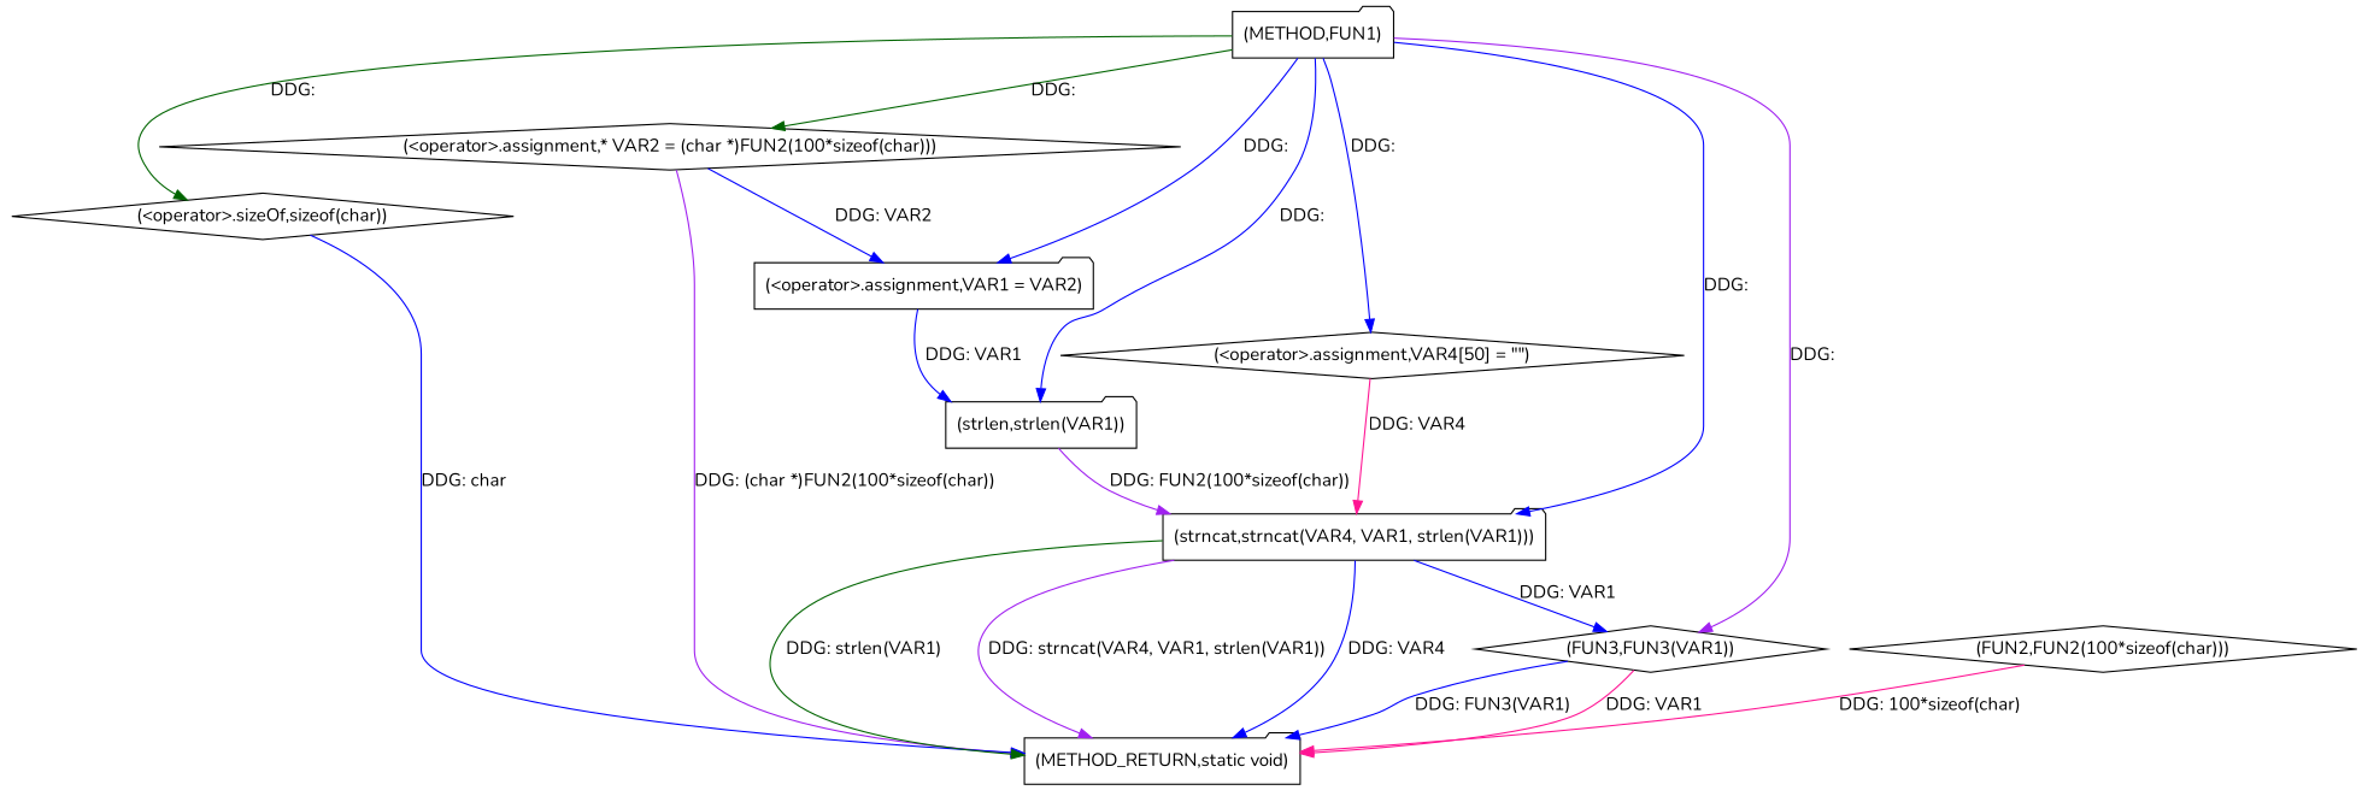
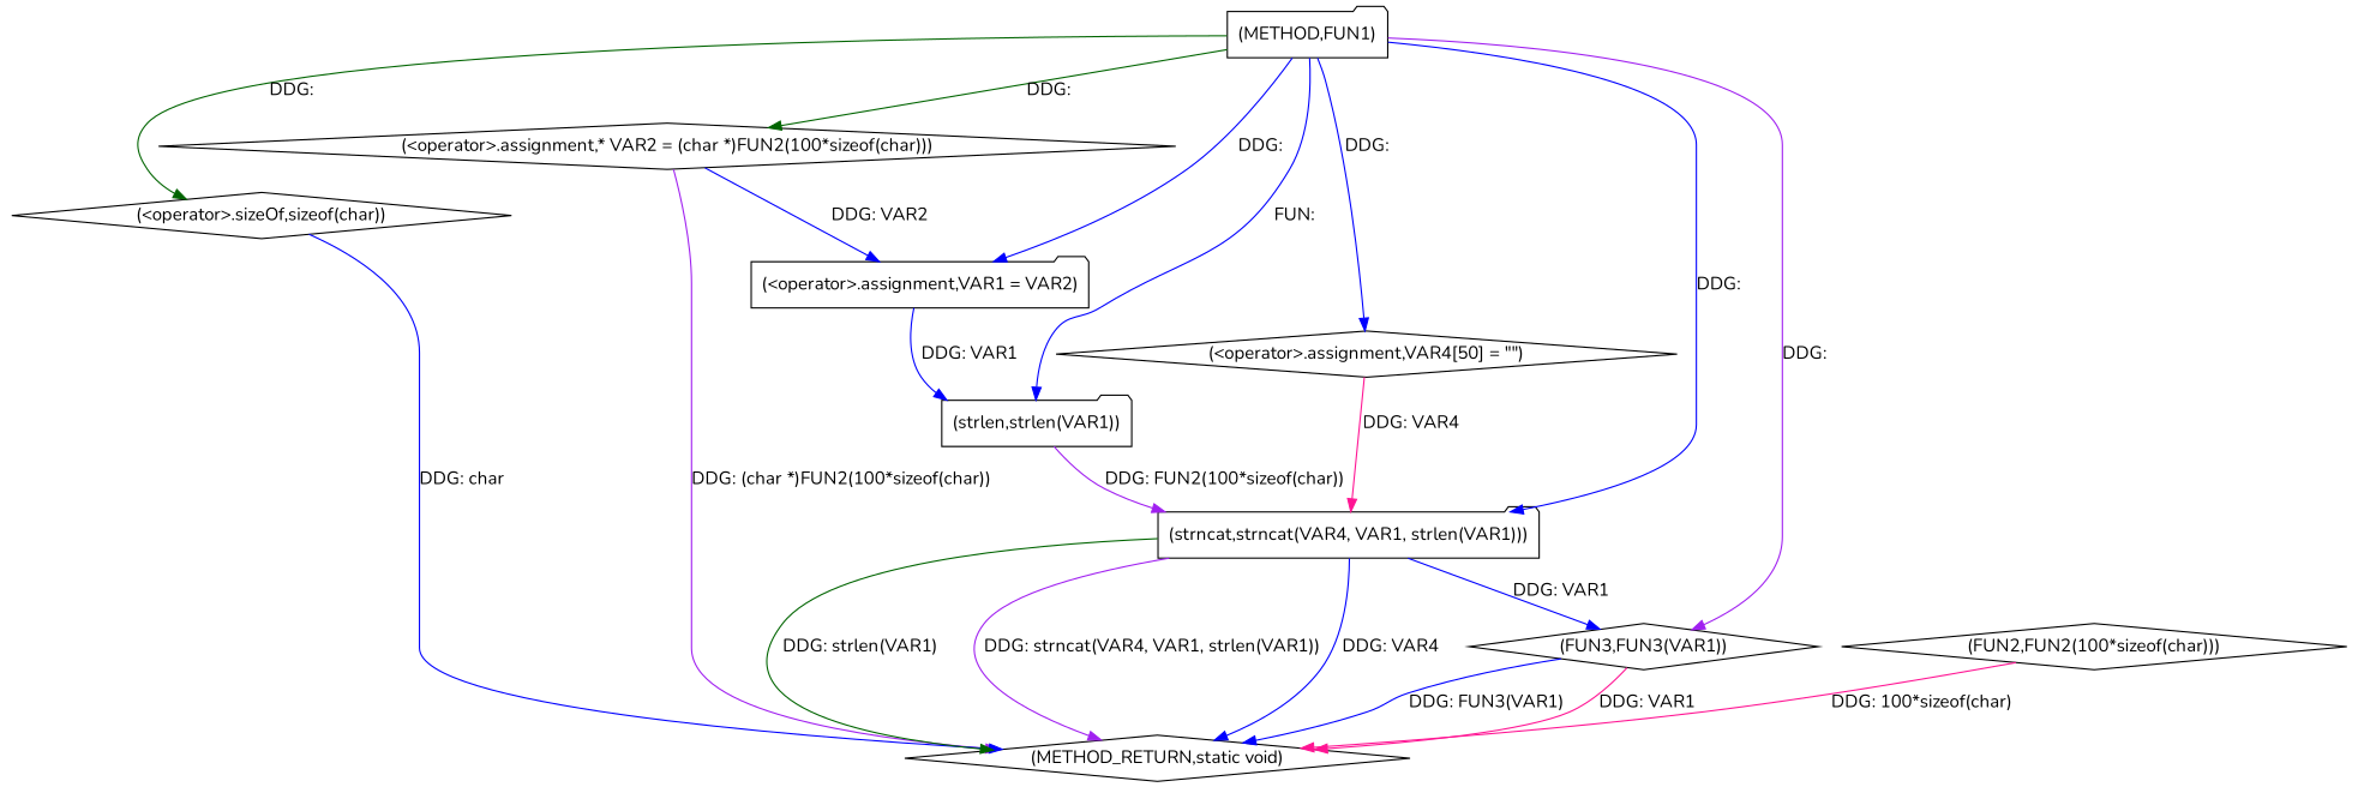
  digraph {
    fontname=Nunito
    node [fontname=Nunito shape=diamond]
    edge [color=blue fontname=Nunito]
    n1 [label="(METHOD,FUN1)" shape=folder]
    n2 [label="(<operator>.assignment,* VAR2 = (char *)FUN2(100*sizeof(char)))"]
    n3 [label="(<operator>.sizeOf,sizeof(char))"]
    n4 [label="(<operator>.assignment,VAR1 = VAR2)" shape=folder]
    n5 [label="(<operator>.assignment,VAR4[50] = \"\")"]
    n6 [label="(strncat,strncat(VAR4, VAR1, strlen(VAR1)))" shape=folder]
    n7 [label="(strlen,strlen(VAR1))" shape=folder]
    n8 [label="(FUN3,FUN3(VAR1))"]
-   n9 [label="(METHOD_RETURN,static void)" shape=folder]
+   n9 [label="(METHOD_RETURN,static void)"]
    n10 [label="(FUN2,FUN2(100*sizeof(char)))"]
    n1 -> n2 [color=darkgreen label="DDG: "]
    n1 -> n3 [color=darkgreen label="DDG: "]
    n1 -> n4 [label="DDG: "]
    n1 -> n5 [label="DDG: "]
    n1 -> n6 [label="DDG: "]
-   n1 -> n7 [label="DDG: "]
+   n1 -> n7 [label="FUN: "]
    n1 -> n8 [color=purple label="DDG: "]
    n2 -> n4 [label="DDG: VAR2"]
    n2 -> n9 [color=purple label="DDG: (char *)FUN2(100*sizeof(char))"]
    n3 -> n9 [label="DDG: char"]
    n4 -> n7 [label="DDG: VAR1"]
    n5 -> n6 [color=deeppink label="DDG: VAR4"]
    n6 -> n8 [label="DDG: VAR1"]
    n6 -> n9 [color=darkgreen label="DDG: strlen(VAR1)"]
    n6 -> n9 [color=purple label="DDG: strncat(VAR4, VAR1, strlen(VAR1))"]
    n6 -> n9 [label="DDG: VAR4"]
    n7 -> n6 [color=purple label="DDG: FUN2(100*sizeof(char))"]
    n8 -> n9 [color=deeppink label="DDG: VAR1"]
    n8 -> n9 [label="DDG: FUN3(VAR1)"]
    n10 -> n9 [color=deeppink label="DDG: 100*sizeof(char)"]
  }
